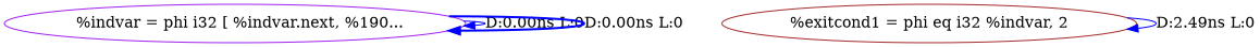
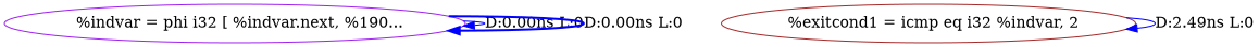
  digraph {
    edge [color=blue style=solid]
    n1 [label="  %indvar = phi i32 [ %indvar.next, %190..." color=purple]
-   n2 [label="%exitcond1 = phi eq i32 %indvar, 2" color=brown]
+   n2 [label="  %exitcond1 = icmp eq i32 %indvar, 2" color=brown]
    n1 -> n1 [label="D:0.00ns L:0"]
    n1 -> n1 [label="D:0.00ns L:0" style=bold]
    n2 -> n2 [label="D:2.49ns L:0"]
  }
